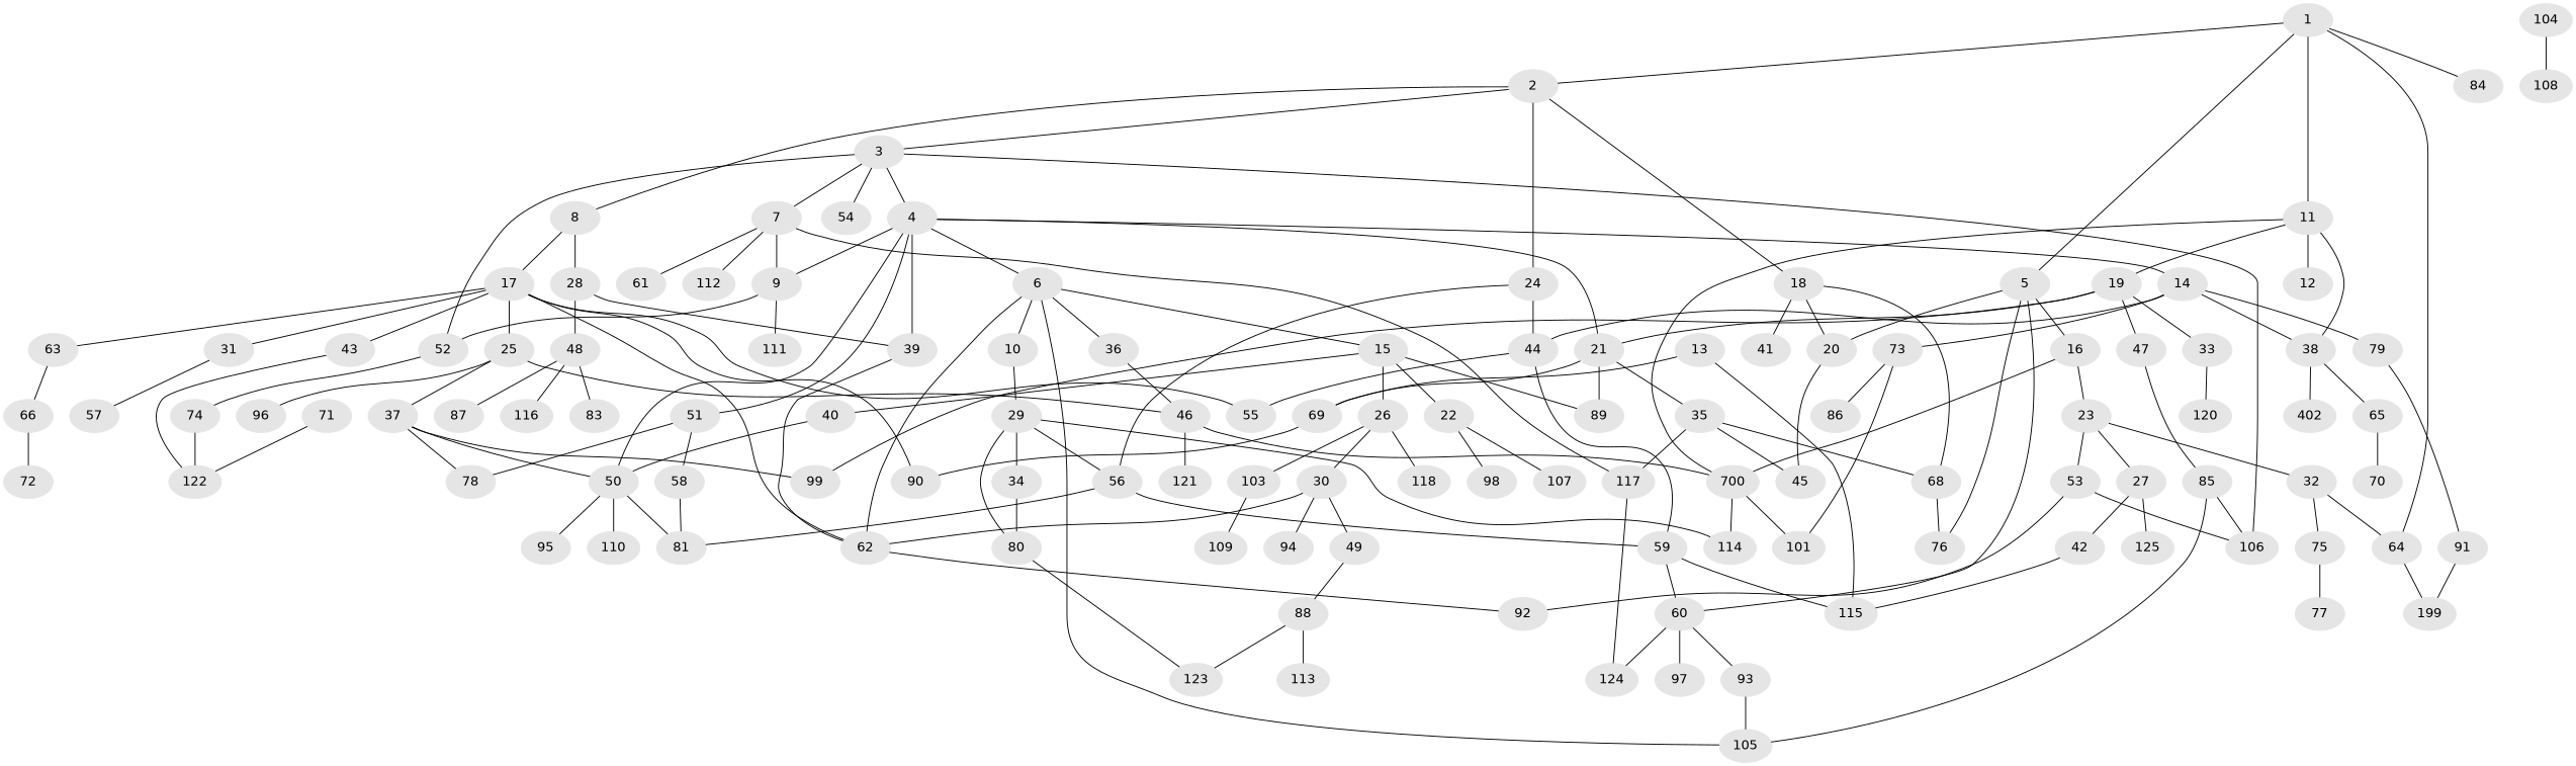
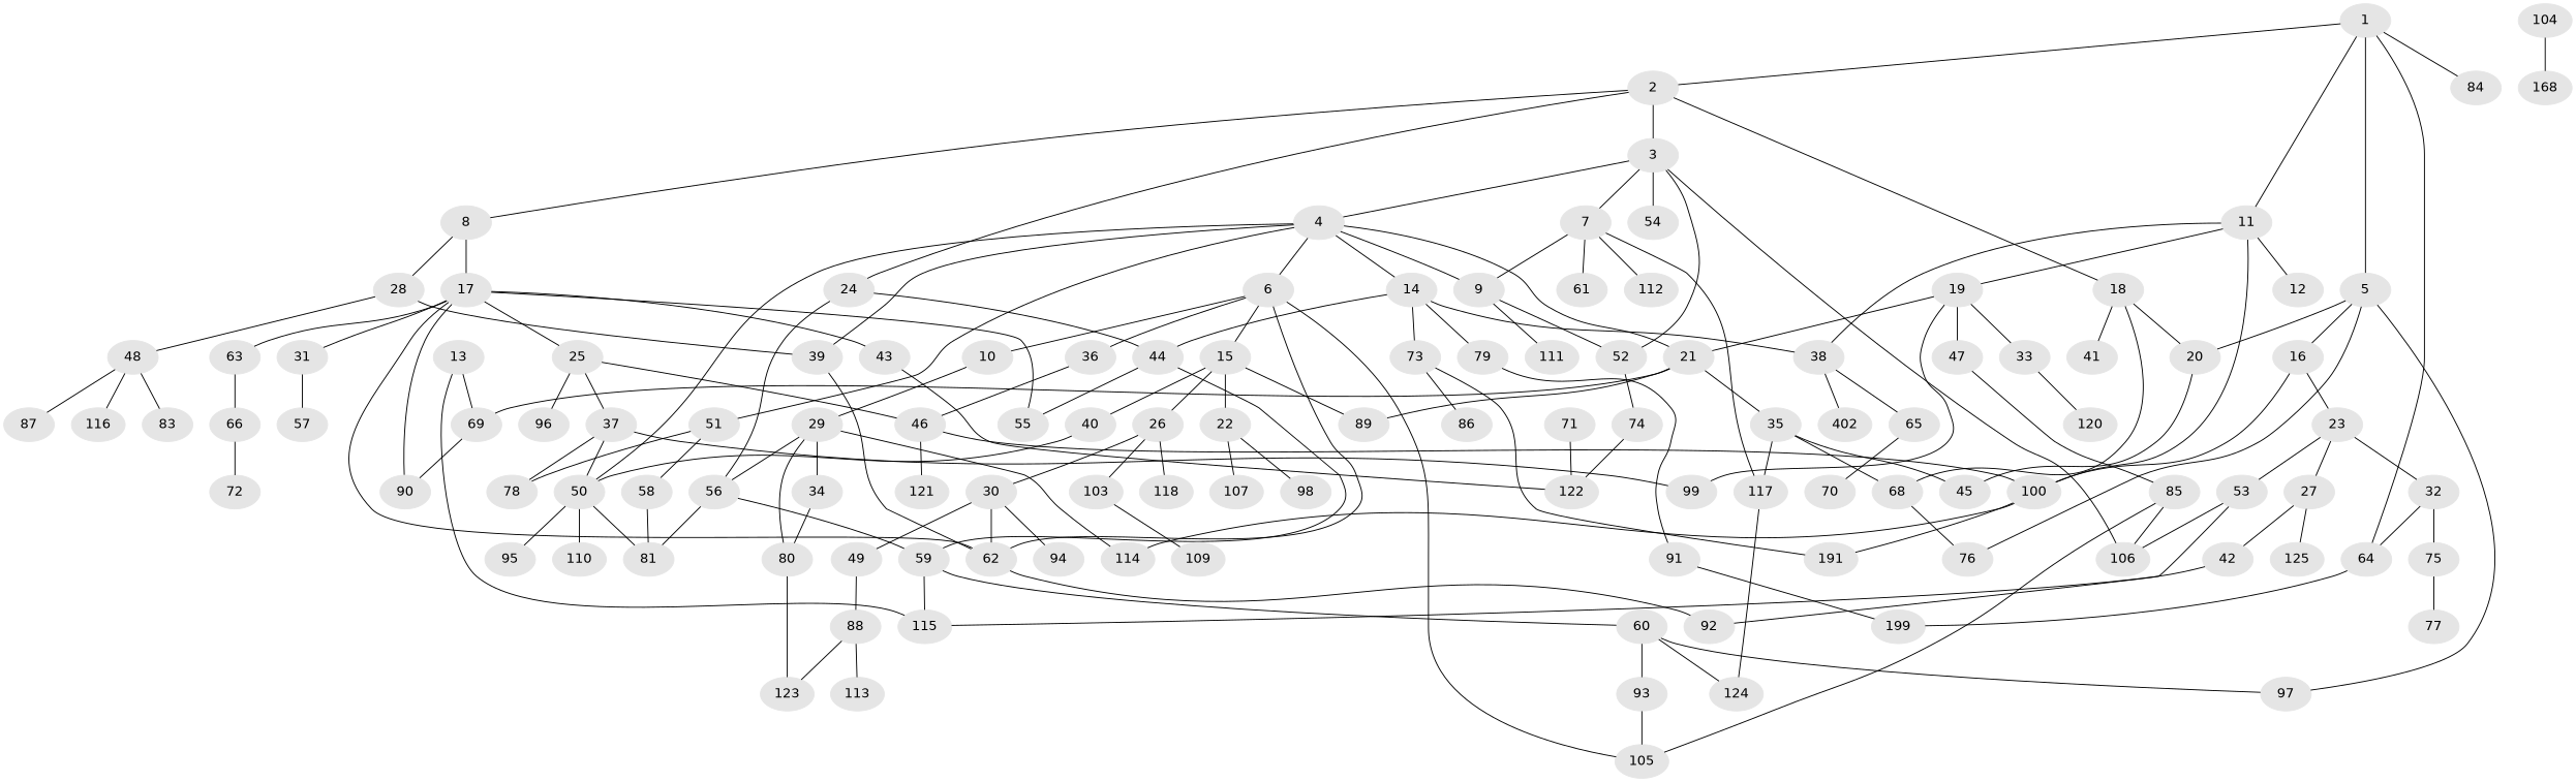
  graph {
    fontname="DejaVu Sans"
    node [color=gray90 fontname="DejaVu Sans" style=filled]
    edge [fontname="DejaVu Sans"]
    1
    2
    5
    11
    64
    84
    3
    8
    18
    24
    16
    20
    60
    76
    12
    19
    38
-   100 [label=700]
+   100
    n19 [label=199]
    4
    7
    52
    54
    106
    17
    28
    41
    68
    44
    56
    6
    9
    14
    21
    39
    50
    51
    61
    112
    117
    74
    10
    15
    36
    62
    105
    111
    73
    79
    69
    89
    35
    81
    95
    110
    78
    58
    23
    45
    93
    97
    124
    29
    22
    26
    40
    46
    92
    13
    115
    25
    31
    43
    55
    63
    90
    48
    34
    80
    114
    33
    47
    99
    65
    n85 [label=402]
-   101
+   101 [label=191]
    59
    86
    91
    98
    107
    30
    103
    118
    27
    32
    53
    37
    96
    57
    122
    66
    120
    85
    42
    125
    75
    121
    49
    94
    109
    83
    87
    116
    123
    88
    77
    70
    71
    104
-   108
+   108 [label=168]
    113
    72
    1 -- 2
    1 -- 5
    1 -- 11
    1 -- 64
    1 -- 84
    2 -- 3
    2 -- 8
    2 -- 18
    2 -- 24
    5 -- 16
    5 -- 20
-   5 -- 60
+   5 -- 97
    5 -- 76
    11 -- 12
    11 -- 19
    11 -- 38
    11 -- 100
    64 -- n19
    3 -- 4
    3 -- 7
    3 -- 52
    3 -- 54
    3 -- 106
    8 -- 17
    8 -- 28
    18 -- 20
    18 -- 41
    18 -- 68
    24 -- 44
    24 -- 56
    16 -- 100
    16 -- 23
    20 -- 45
    60 -- 93
    60 -- 97
    60 -- 124
    19 -- 21
    19 -- 33
    19 -- 47
    19 -- 99
    38 -- 65
    38 -- n85
    100 -- 114
    100 -- 101
    4 -- 6
    4 -- 9
    4 -- 14
    4 -- 21
    4 -- 39
    4 -- 50
    4 -- 51
    7 -- 9
    7 -- 61
    7 -- 112
    7 -- 117
    52 -- 74
    17 -- 62
    17 -- 25
    17 -- 31
    17 -- 43
    17 -- 55
    17 -- 63
    17 -- 90
    28 -- 39
    28 -- 48
    68 -- 76
    44 -- 55
    44 -- 59
    56 -- 81
    56 -- 59
    6 -- 10
    6 -- 15
    6 -- 36
    6 -- 62
    6 -- 105
    9 -- 52
    9 -- 111
    14 -- 38
    14 -- 44
    14 -- 73
    14 -- 79
    21 -- 69
    21 -- 89
    21 -- 35
    39 -- 62
    50 -- 81
    50 -- 95
    50 -- 110
    51 -- 78
    51 -- 58
    117 -- 124
    74 -- 122
    10 -- 29
    15 -- 89
    15 -- 22
    15 -- 26
    15 -- 40
    36 -- 46
    62 -- 92
    73 -- 101
    73 -- 86
    79 -- 91
    69 -- 90
    35 -- 68
    35 -- 117
    35 -- 45
    58 -- 81
    23 -- 27
    23 -- 32
    23 -- 53
    93 -- 105
    29 -- 56
    29 -- 34
    29 -- 80
    29 -- 114
    22 -- 98
    22 -- 107
    26 -- 30
    26 -- 103
    26 -- 118
    40 -- 50
    46 -- 100
    46 -- 121
    13 -- 69
    13 -- 115
    25 -- 46
    25 -- 37
    25 -- 96
    31 -- 57
    43 -- 122
    63 -- 66
    48 -- 83
    48 -- 87
    48 -- 116
    34 -- 80
    80 -- 123
    33 -- 120
    47 -- 85
    65 -- 70
    59 -- 60
    59 -- 115
    91 -- n19
    30 -- 62
    30 -- 49
    30 -- 94
    103 -- 109
    27 -- 42
    27 -- 125
    32 -- 64
    32 -- 75
    53 -- 106
    53 -- 92
    37 -- 50
    37 -- 78
    37 -- 99
    66 -- 72
    85 -- 106
    85 -- 105
    42 -- 115
    75 -- 77
    49 -- 88
    88 -- 123
    88 -- 113
    71 -- 122
    104 -- 108
  }
